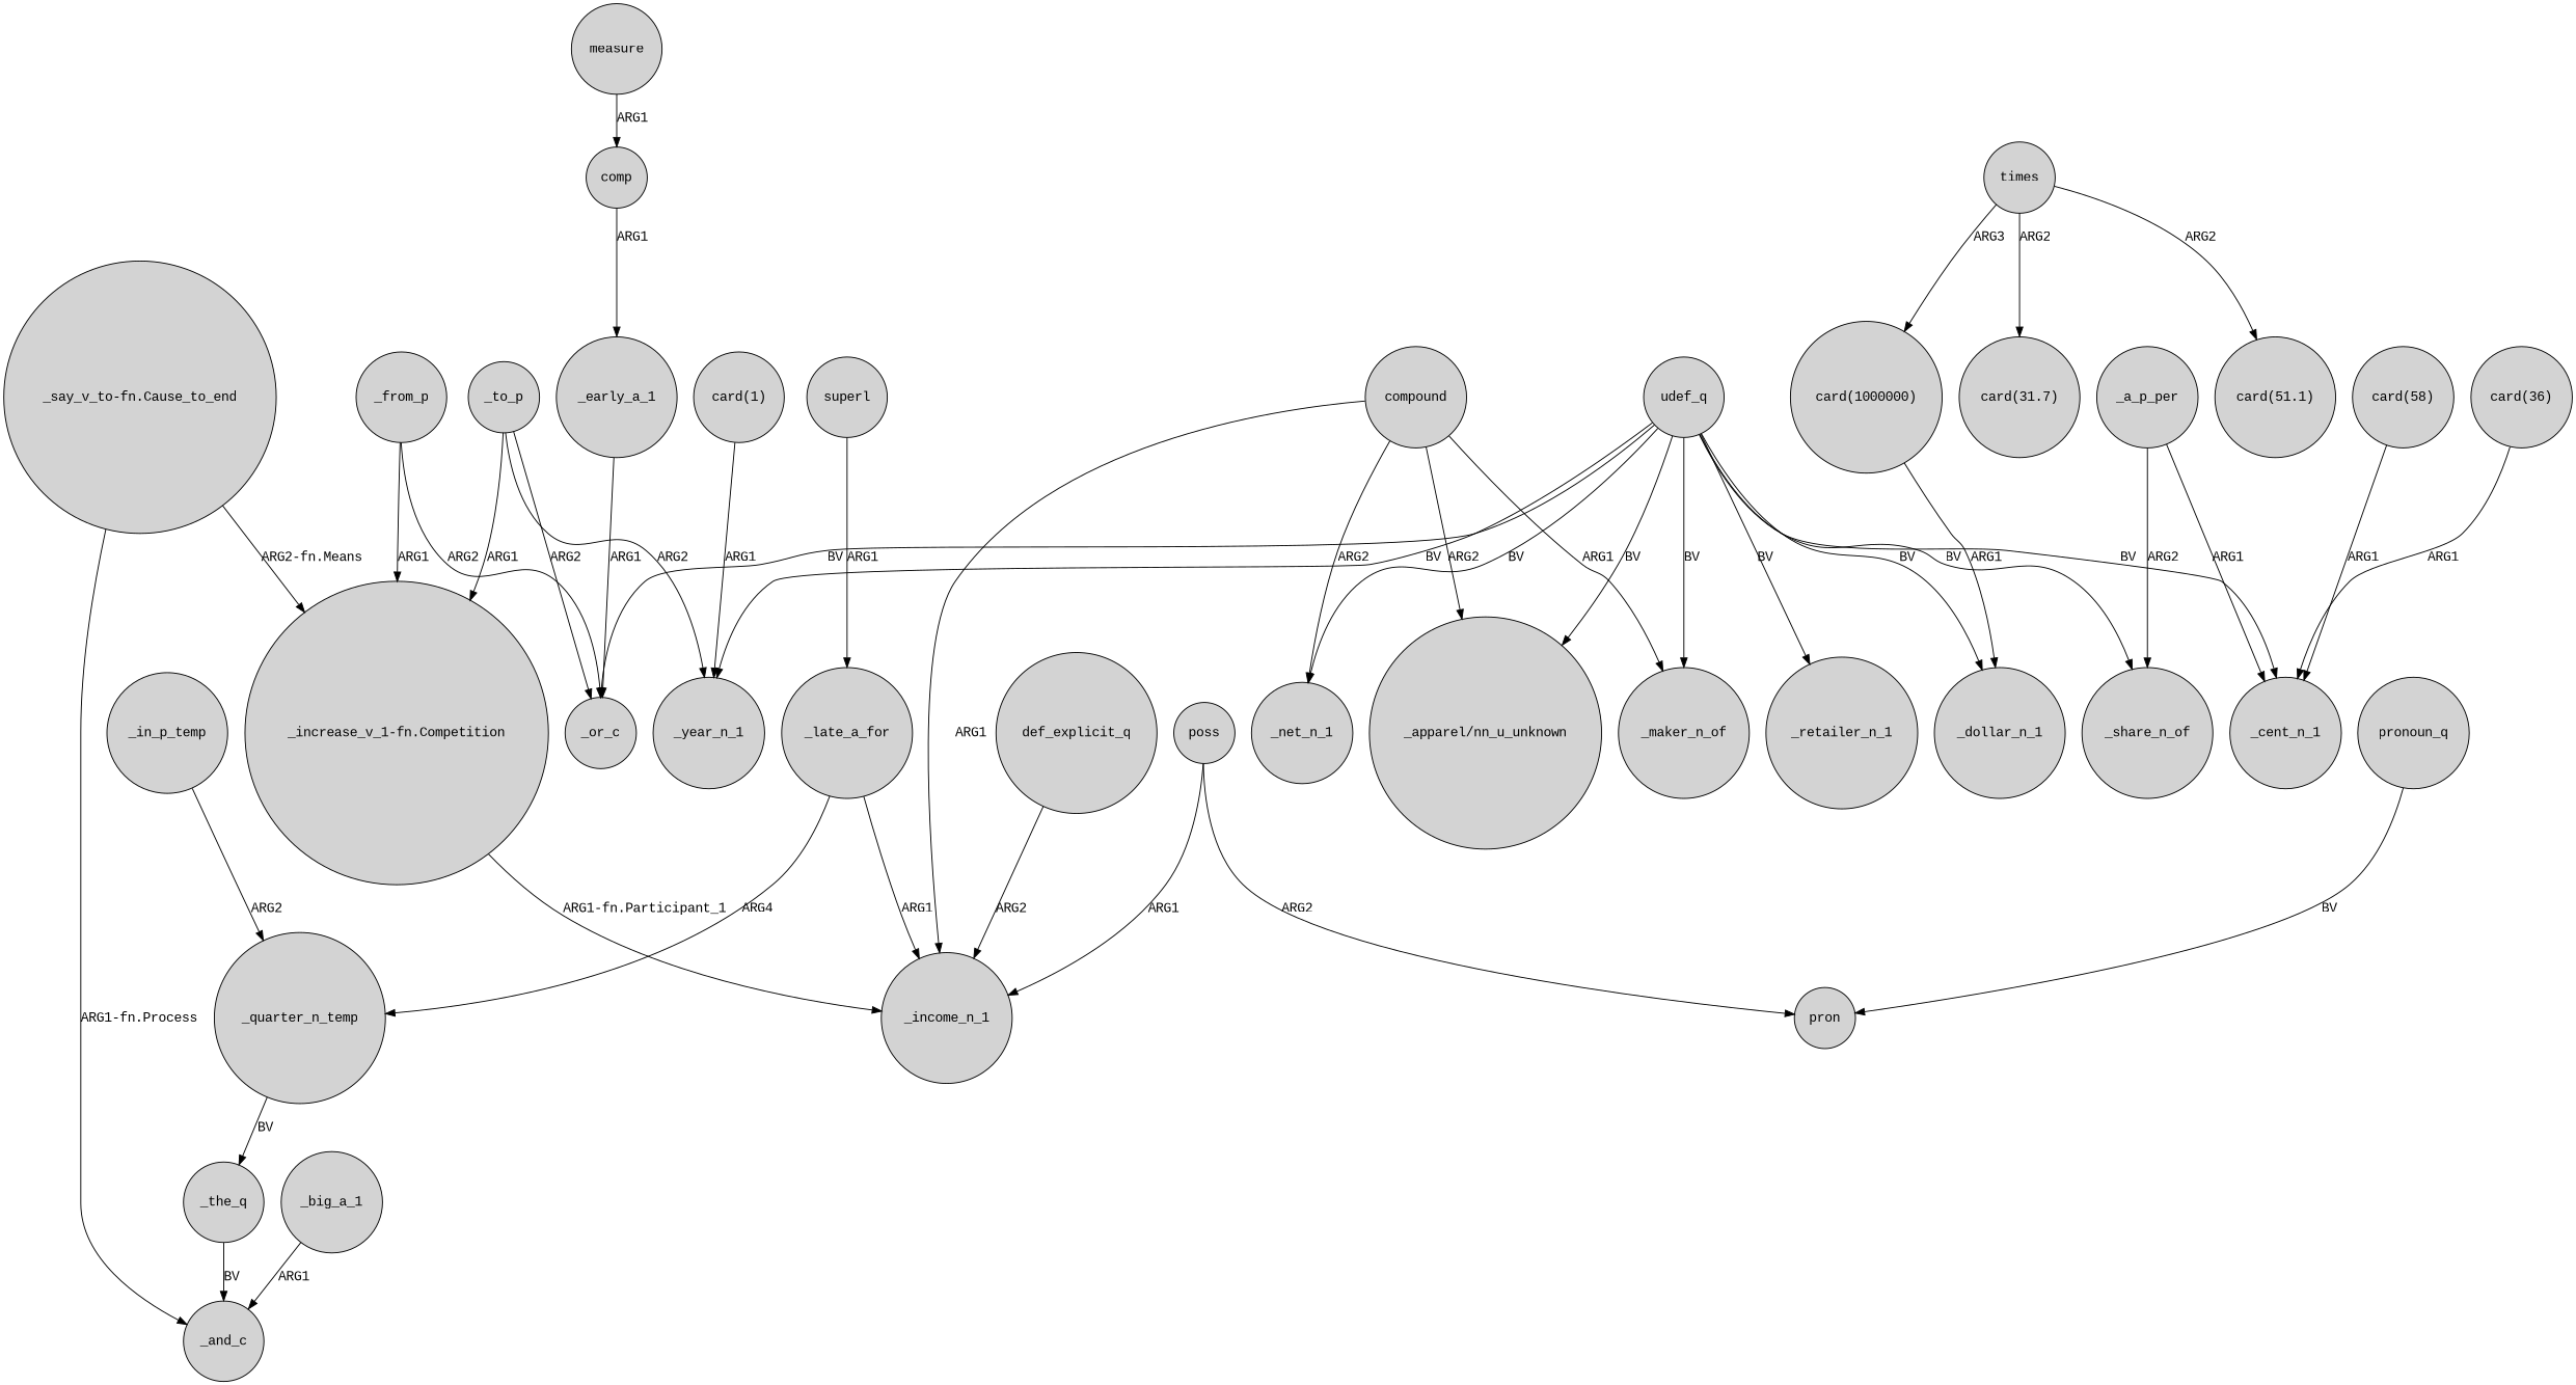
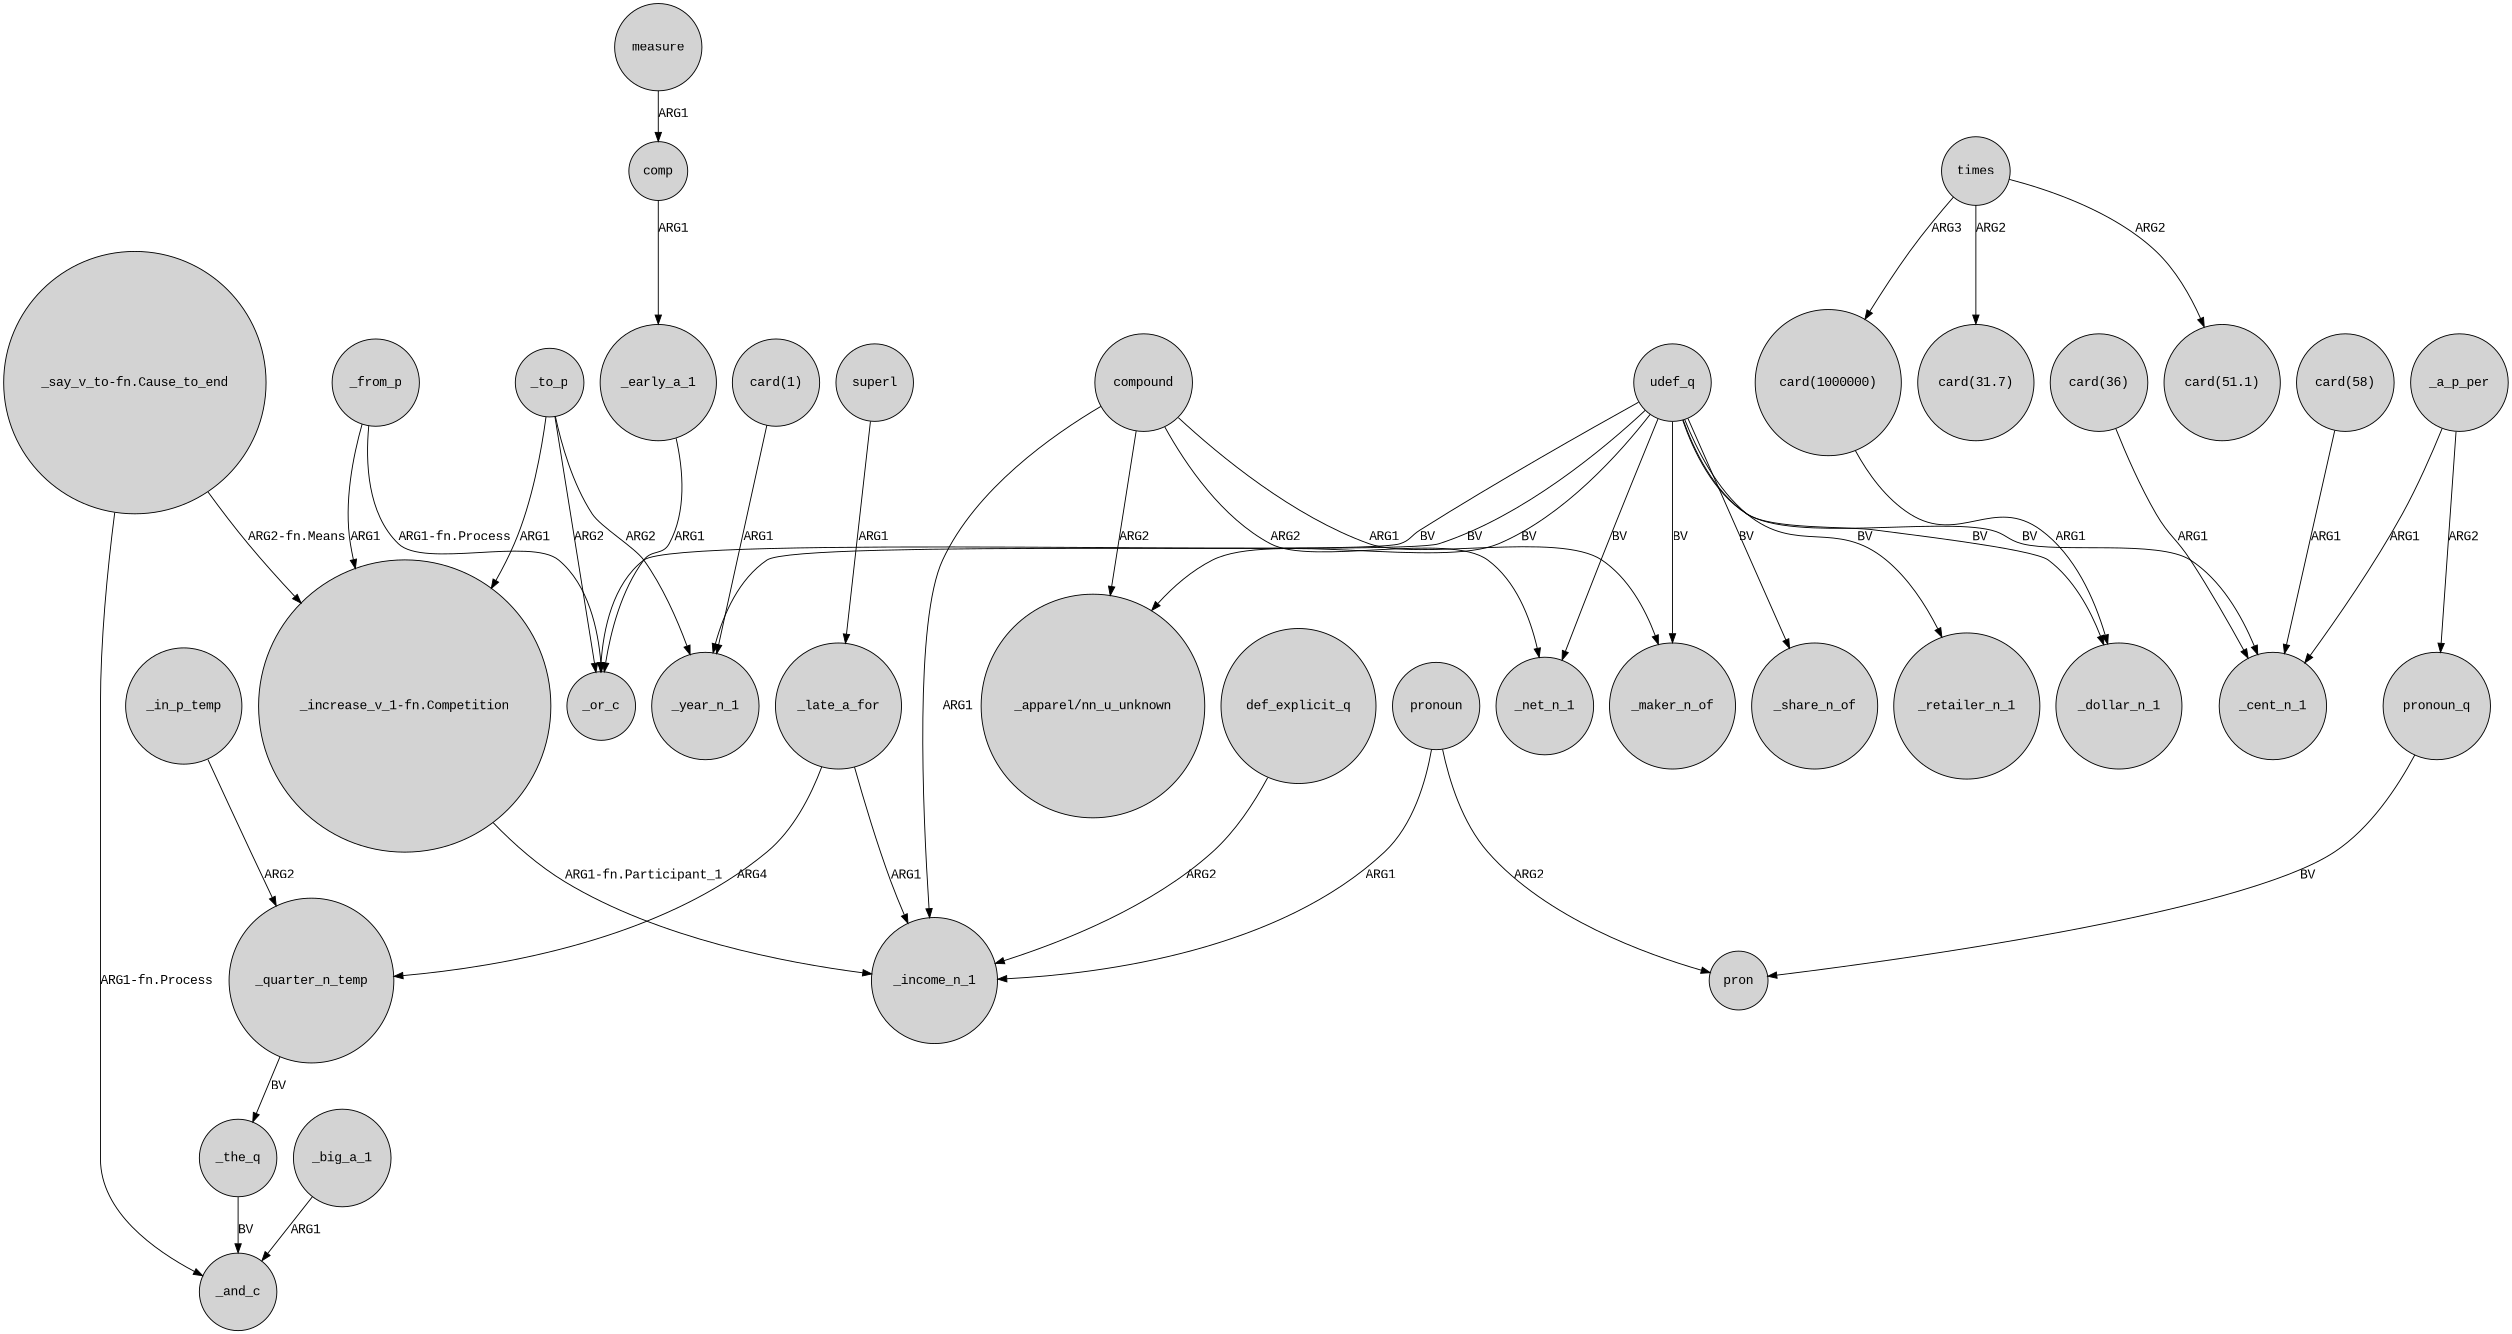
  digraph {
    fontname="Liberation Mono"
    node [fontname="Liberation Mono" shape=circle style=filled]
    edge [fontname="Liberation Mono"]
    _late_a_for
    _quarter_n_temp
    _income_n_1
    _the_q
    _to_p
    _or_c
    "_increase_v_1-fn.Competition"
    _year_n_1
    _in_p_temp
    compound
    _net_n_1
    _maker_n_of
    "_apparel/nn_u_unknown"
    _a_p_per
    _cent_n_1
    _share_n_of
    _and_c
    "card(1)"
    times
    "card(51.1)"
    "card(1000000)"
    "card(31.7)"
    _dollar_n_1
    superl
    comp
    _early_a_1
    udef_q
    _retailer_n_1
    "card(58)"
    "_say_v_to-fn.Cause_to_end"
    _big_a_1
    pronoun_q
    pron
    measure
-   poss
+   poss [label=pronoun]
    def_explicit_q
    _from_p
    "card(36)"
    _late_a_for -> _quarter_n_temp [label=ARG4]
    _late_a_for -> _income_n_1 [label=ARG1]
    _quarter_n_temp -> _the_q [label=BV]
    _the_q -> _and_c [label=BV]
    _to_p -> _or_c [label=ARG2]
    _to_p -> "_increase_v_1-fn.Competition" [label=ARG1]
    _to_p -> _year_n_1 [label=ARG2]
    "_increase_v_1-fn.Competition" -> _income_n_1 [label="ARG1-fn.Participant_1"]
    _in_p_temp -> _quarter_n_temp [label=ARG2]
    compound -> _income_n_1 [label=ARG1]
    compound -> _net_n_1 [label=ARG2]
    compound -> _maker_n_of [label=ARG1]
    compound -> "_apparel/nn_u_unknown" [label=ARG2]
    _a_p_per -> _cent_n_1 [label=ARG1]
-   _a_p_per -> _share_n_of [label=ARG2]
+   _a_p_per -> pronoun_q [label=ARG2]
    "card(1)" -> _year_n_1 [label=ARG1]
    times -> "card(51.1)" [label=ARG2]
    times -> "card(1000000)" [label=ARG3]
    times -> "card(31.7)" [label=ARG2]
    "card(1000000)" -> _dollar_n_1 [label=ARG1]
    superl -> _late_a_for [label=ARG1]
    comp -> _early_a_1 [label=ARG1]
    _early_a_1 -> _or_c [label=ARG1]
    udef_q -> _or_c [label=BV]
    udef_q -> _year_n_1 [label=BV]
    udef_q -> _net_n_1 [label=BV]
    udef_q -> _maker_n_of [label=BV]
    udef_q -> "_apparel/nn_u_unknown" [label=BV]
    udef_q -> _cent_n_1 [label=BV]
    udef_q -> _share_n_of [label=BV]
    udef_q -> _dollar_n_1 [label=BV]
    udef_q -> _retailer_n_1 [label=BV]
    "card(58)" -> _cent_n_1 [label=ARG1]
    "_say_v_to-fn.Cause_to_end" -> "_increase_v_1-fn.Competition" [label="ARG2-fn.Means"]
    "_say_v_to-fn.Cause_to_end" -> _and_c [label="ARG1-fn.Process"]
    _big_a_1 -> _and_c [label=ARG1]
    pronoun_q -> pron [label=BV]
    measure -> comp [label=ARG1]
    poss -> _income_n_1 [label=ARG1]
    poss -> pron [label=ARG2]
    def_explicit_q -> _income_n_1 [label=ARG2]
-   _from_p -> _or_c [label=ARG2]
+   _from_p -> _or_c [label="ARG1-fn.Process"]
    _from_p -> "_increase_v_1-fn.Competition" [label=ARG1]
    "card(36)" -> _cent_n_1 [label=ARG1]
  }
